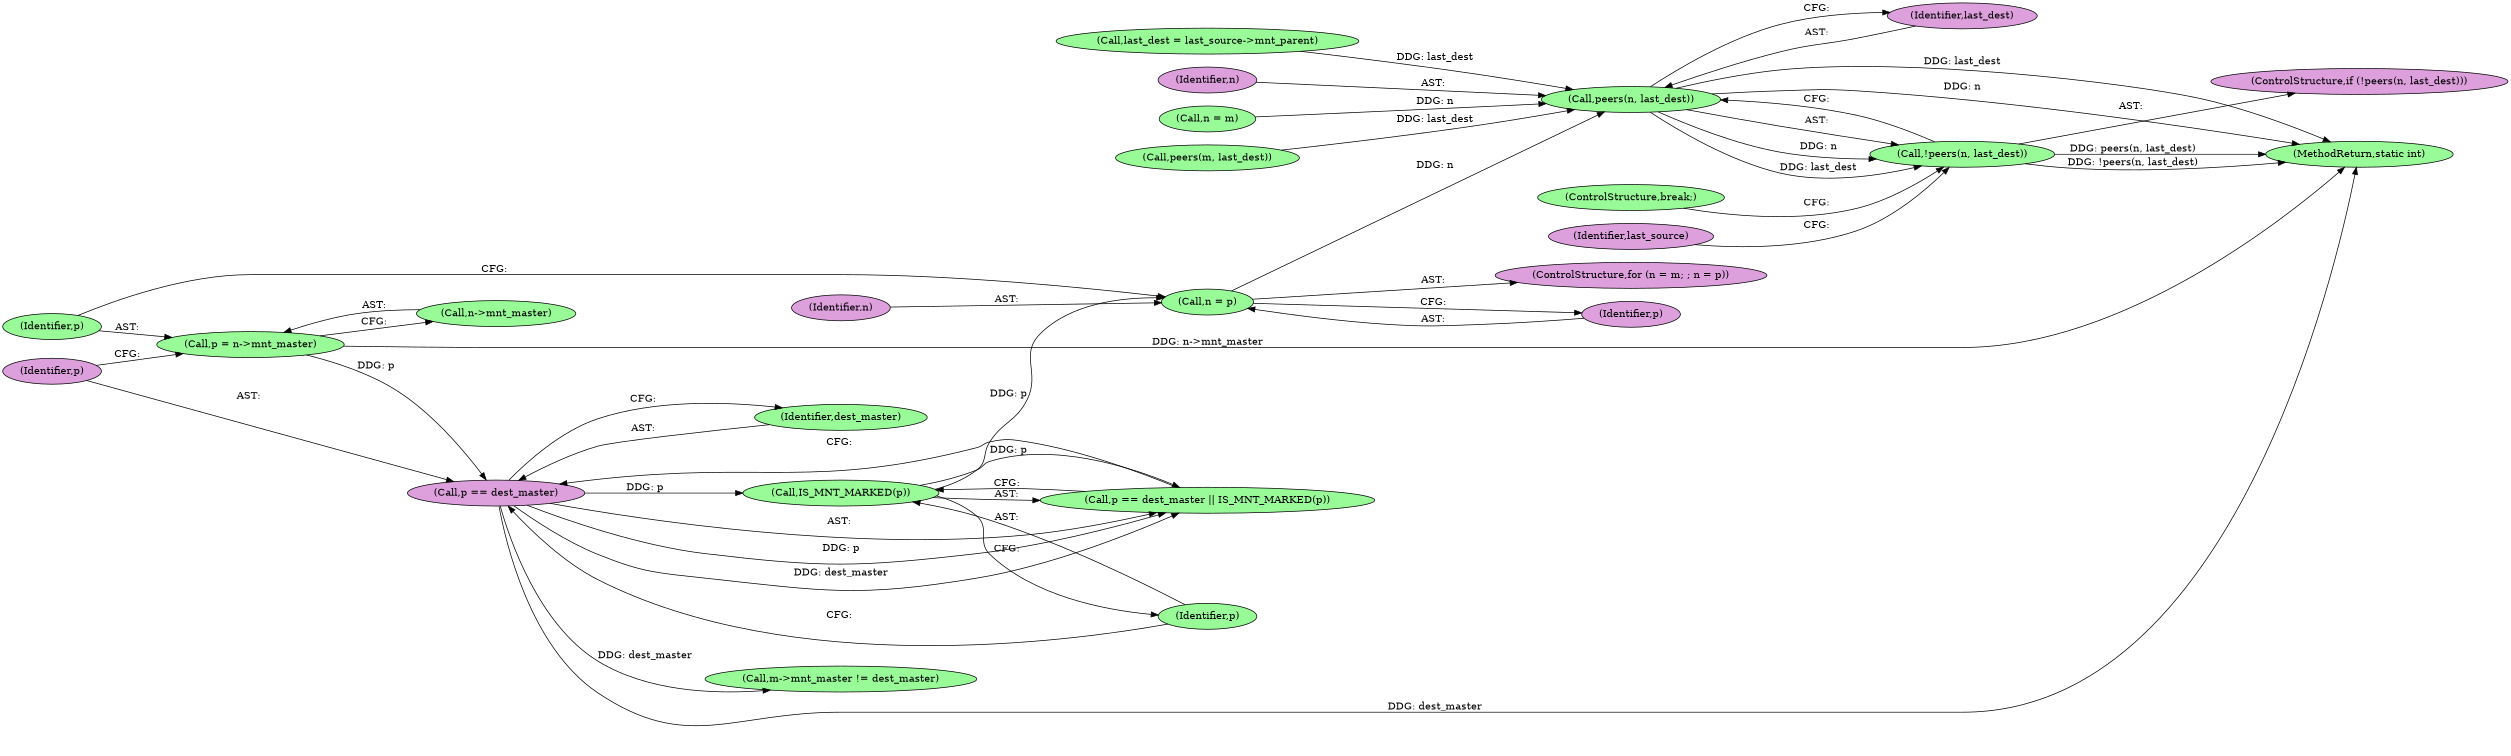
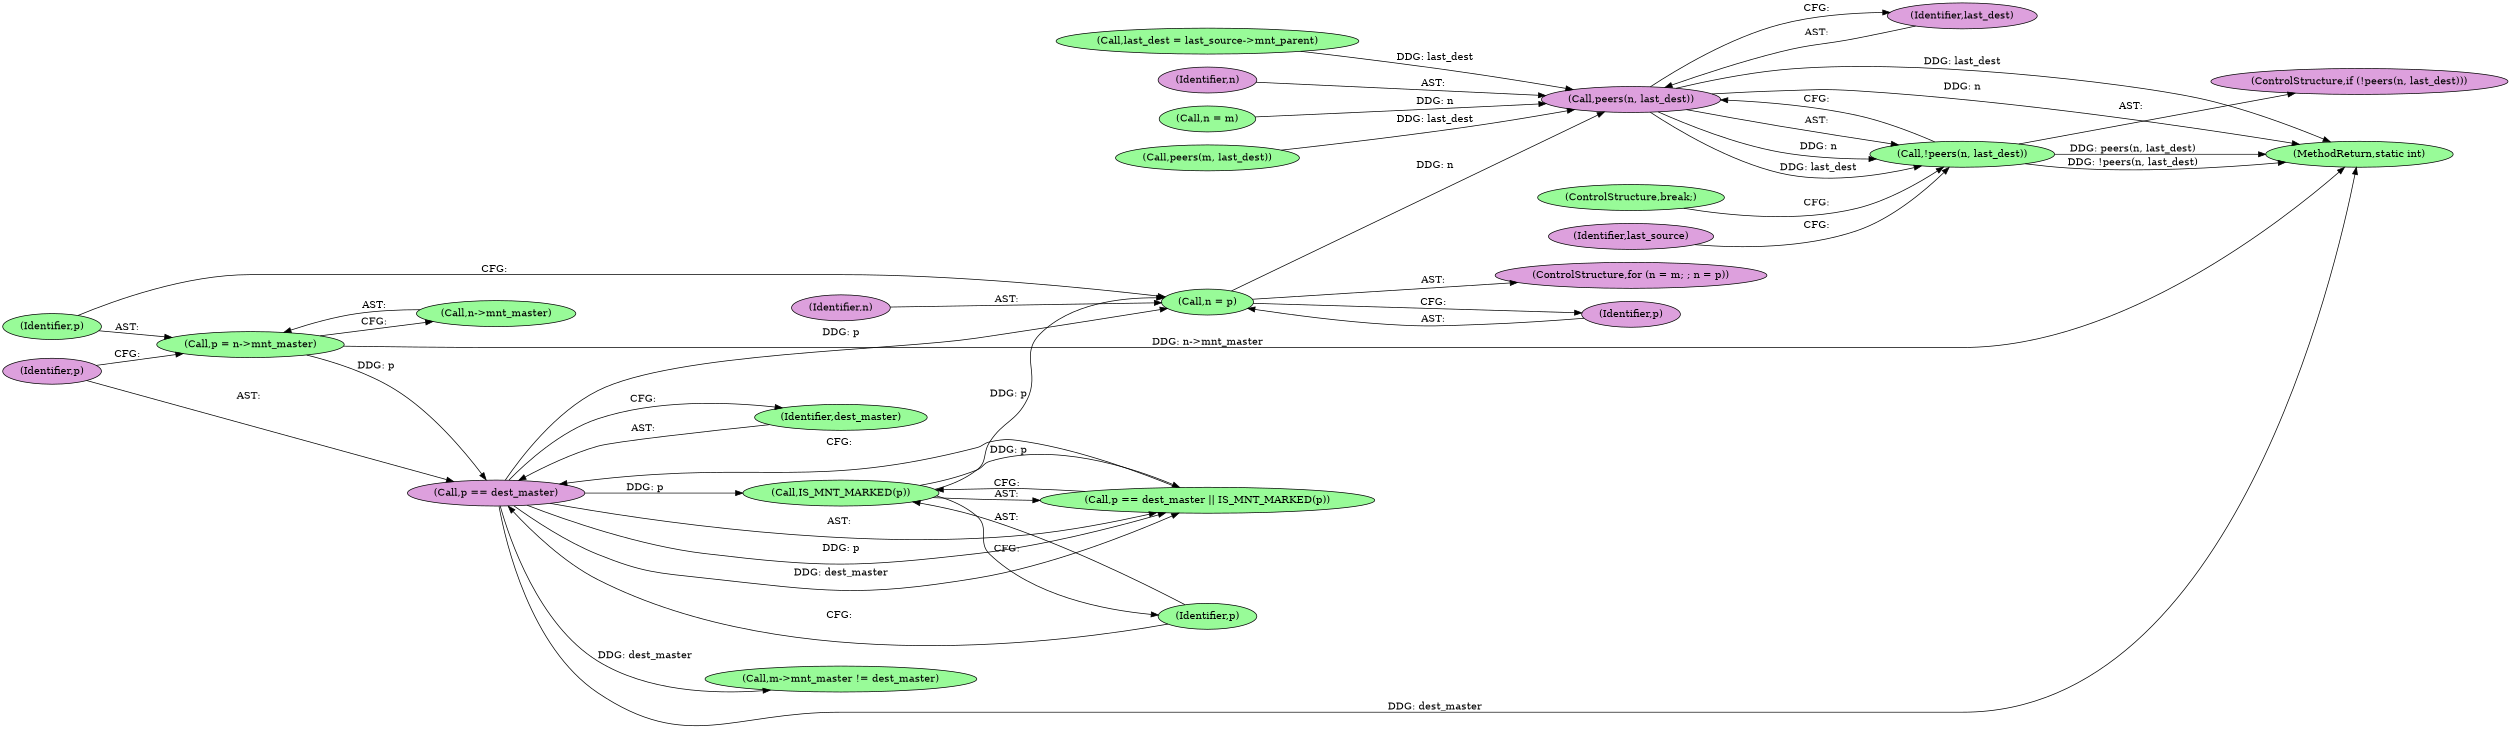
  digraph {
    rankdir=LR
    node [fillcolor=palegreen style=filled]
    n1 [label="(Call,n = p)"]
-   n2 [label="(Call,peers(n, last_dest))"]
+   n2 [fillcolor=plum label="(Call,peers(n, last_dest))"]
    n3 [fillcolor=plum label="(Identifier,p)"]
    n4 [fillcolor=plum label="(ControlStructure,for (n = m; ; n = p))"]
    n5 [label="(MethodReturn,static int)"]
    n6 [label="(Call,!peers(n, last_dest))"]
    n7 [fillcolor=plum label="(Identifier,last_dest)"]
    n8 [fillcolor=plum label="(Call,p == dest_master)"]
    n9 [label="(Call,IS_MNT_MARKED(p))"]
    n10 [label="(Call,p == dest_master || IS_MNT_MARKED(p))"]
    n11 [label="(Call,m->mnt_master != dest_master)"]
    n12 [label="(Identifier,dest_master)"]
    n13 [label="(Identifier,p)"]
    n14 [label="(Call,p = n->mnt_master)"]
    n15 [label="(Call,n->mnt_master)"]
    n16 [fillcolor=plum label="(ControlStructure,if (!peers(n, last_dest)))"]
    n17 [label="(ControlStructure,break;)"]
    n18 [label="(Identifier,p)"]
    n19 [label="(Call,last_dest = last_source->mnt_parent)"]
    n20 [fillcolor=plum label="(Identifier,n)"]
    n21 [label="(Call,n = m)"]
    n22 [fillcolor=plum label="(Identifier,n)"]
    n23 [fillcolor=plum label="(Identifier,last_source)"]
    n24 [fillcolor=plum label="(Identifier,p)"]
    n25 [label="(Call,peers(m, last_dest))"]
    n1 -> n2 [label="DDG: n"]
    n1 -> n3 [label="CFG: "]
    n1 -> n4 [label="AST: "]
    n2 -> n5 [label="DDG: last_dest"]
    n2 -> n5 [label="DDG: n"]
    n2 -> n6 [label="AST: "]
    n2 -> n6 [label="DDG: n"]
    n2 -> n6 [label="DDG: last_dest"]
    n2 -> n7 [label="CFG: "]
    n3 -> n1 [label="AST: "]
    n6 -> n2 [label="CFG: "]
    n6 -> n5 [label="DDG: peers(n, last_dest)"]
    n6 -> n5 [label="DDG: !peers(n, last_dest)"]
    n6 -> n16 [label="AST: "]
    n7 -> n2 [label="AST: "]
+   n8 -> n1 [label="DDG: p"]
    n8 -> n5 [label="DDG: dest_master"]
    n8 -> n9 [label="DDG: p"]
    n8 -> n10 [label="AST: "]
    n8 -> n10 [label="DDG: p"]
    n8 -> n10 [label="DDG: dest_master"]
    n8 -> n11 [label="DDG: dest_master"]
    n8 -> n12 [label="CFG: "]
    n9 -> n1 [label="DDG: p"]
    n9 -> n10 [label="AST: "]
    n9 -> n10 [label="DDG: p"]
    n9 -> n13 [label="CFG: "]
    n10 -> n8 [label="CFG: "]
    n10 -> n9 [label="CFG: "]
    n12 -> n8 [label="AST: "]
    n13 -> n8 [label="CFG: "]
    n13 -> n9 [label="AST: "]
    n14 -> n5 [label="DDG: n->mnt_master"]
    n14 -> n8 [label="DDG: p"]
    n14 -> n15 [label="CFG: "]
    n15 -> n14 [label="AST: "]
    n17 -> n6 [label="CFG: "]
    n18 -> n1 [label="CFG: "]
    n18 -> n14 [label="AST: "]
    n19 -> n2 [label="DDG: last_dest"]
    n20 -> n2 [label="AST: "]
    n21 -> n2 [label="DDG: n"]
    n22 -> n1 [label="AST: "]
    n23 -> n6 [label="CFG: "]
    n24 -> n8 [label="AST: "]
    n24 -> n14 [label="CFG: "]
    n25 -> n2 [label="DDG: last_dest"]
  }
